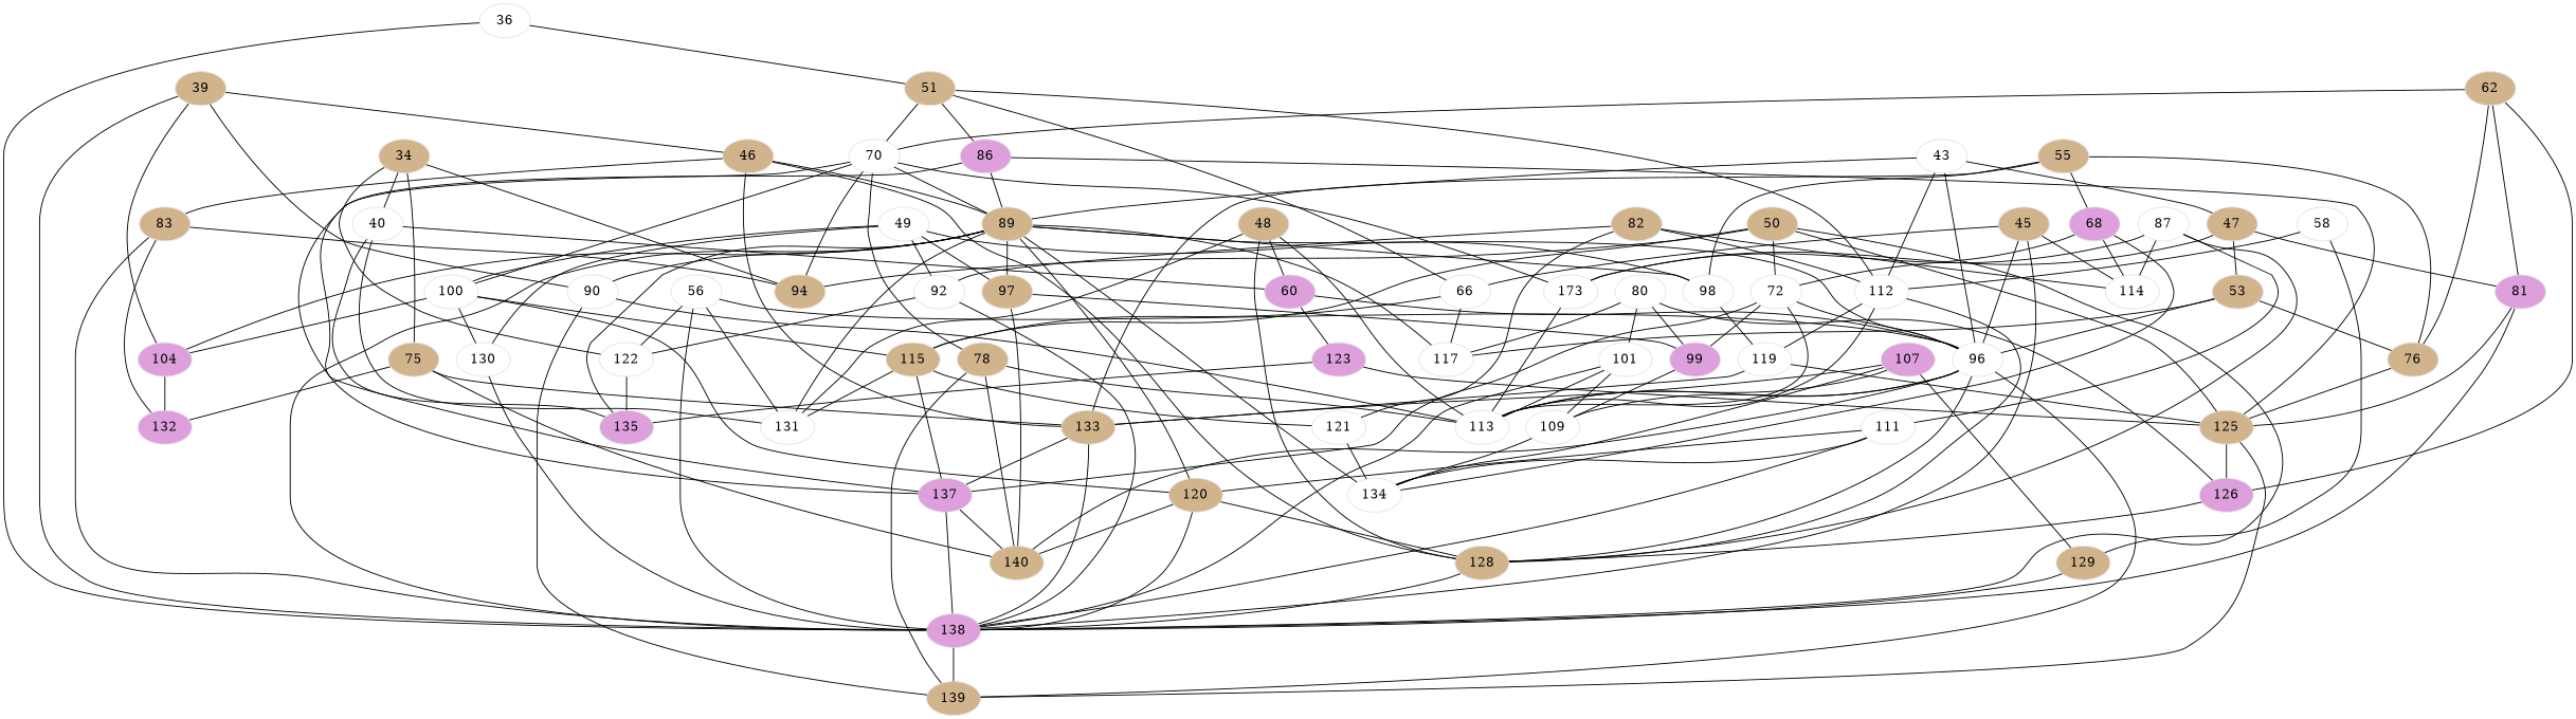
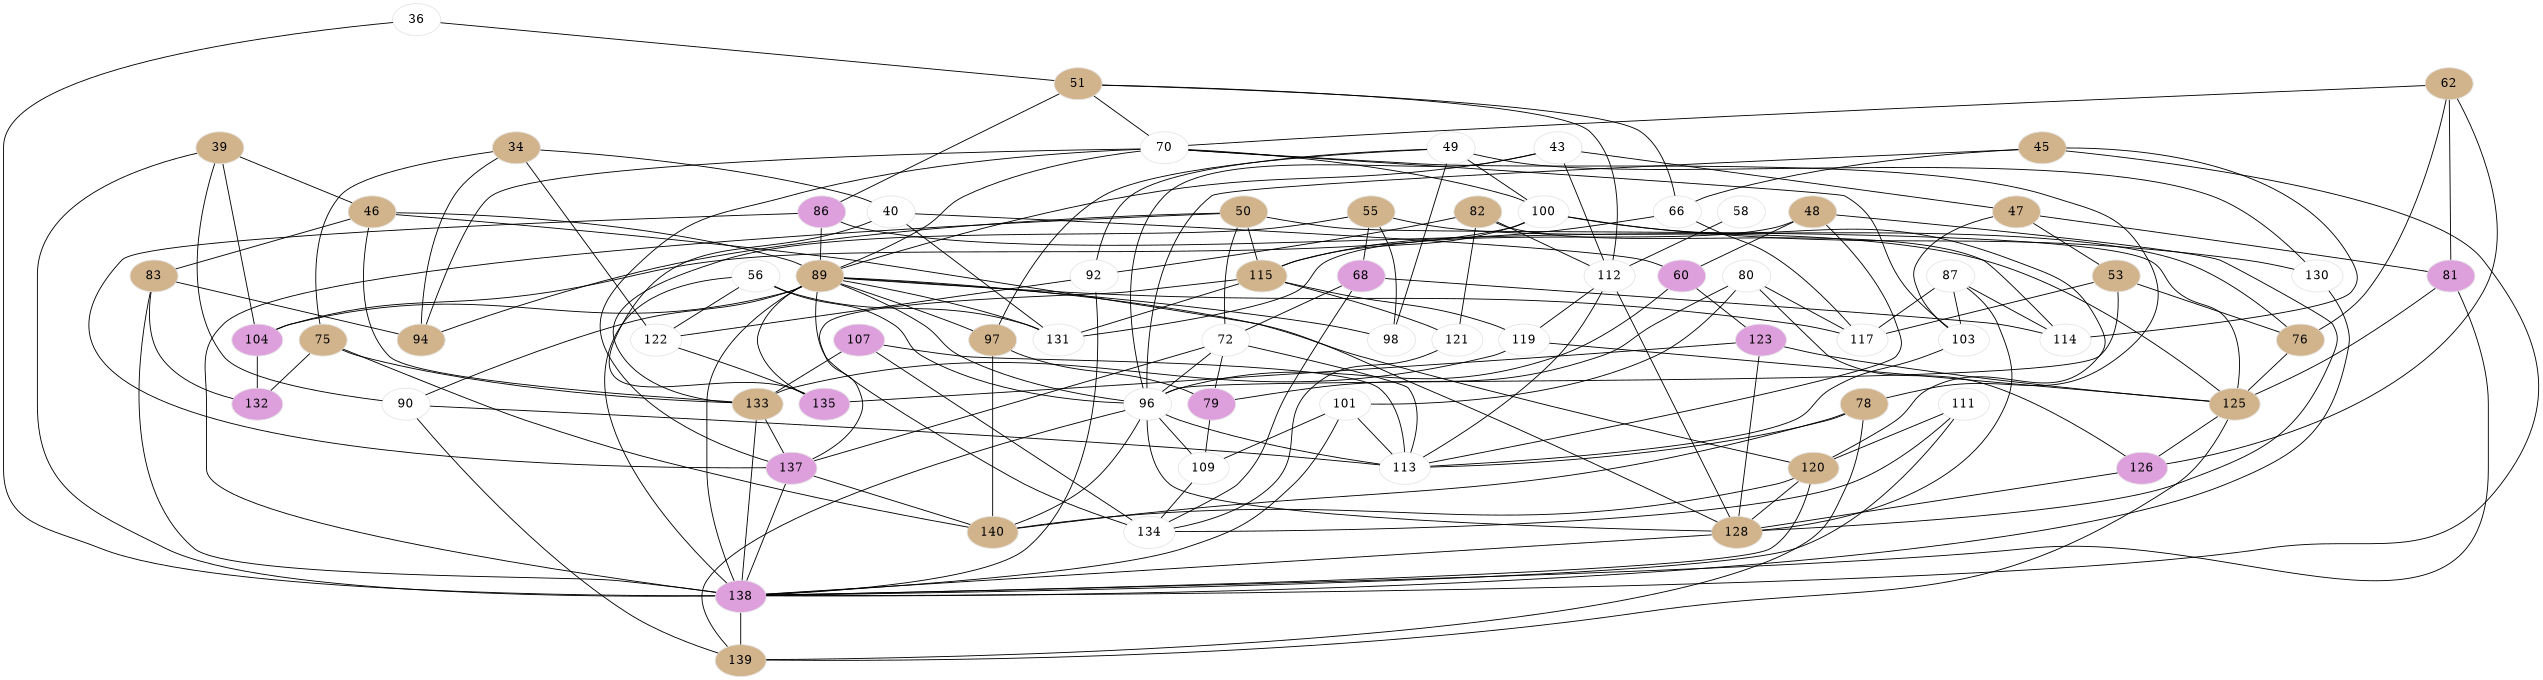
  graph {
    node [color=gray90 fillcolor=white style=filled]
    34 [fillcolor=tan]
    40
    75 [fillcolor=tan]
    94 [fillcolor=tan]
    122
    60 [fillcolor=plum]
    131 [super="+95"]
    135 [fillcolor=plum]
    133 [fillcolor=tan super="+2+22"]
    132 [fillcolor=plum]
    140 [fillcolor=tan super="+127"]
    51 [fillcolor=tan super="+25"]
    112 [super="+29+93"]
    66
    70 [super="+16+61"]
    86 [fillcolor=plum]
    36
    138 [fillcolor=plum super="+136+108+110"]
    139 [fillcolor=tan super="+118"]
    46 [fillcolor=tan super="+35"]
    89 [fillcolor=tan super="+20+59+24+41+85+63"]
    83 [fillcolor=tan]
    128 [fillcolor=tan super="+69"]
    39 [fillcolor=tan]
    90
    104 [fillcolor=plum]
    113 [super="+74"]
    96 [super="+5+9+65+11+44"]
    123 [fillcolor=plum]
    47 [fillcolor=tan]
    43
    53 [fillcolor=tan]
    81 [fillcolor=plum]
-   103 [label=173]
+   103
    97 [fillcolor=tan]
    98
    117
    134 [super="+116"]
    120 [fillcolor=tan super="+8+79+102"]
    109
    119
    45 [fillcolor=tan]
    114
    115 [fillcolor=tan super="+84+91"]
    137 [fillcolor=plum super="+124+88"]
    76 [fillcolor=tan]
    125 [fillcolor=tan super="+28+77"]
    48 [fillcolor=tan]
    49 [super="+31"]
    92
    100 [super="+13+57"]
    130
-   99 [fillcolor=plum]
+   99 [fillcolor=plum label=79]
    50 [fillcolor=tan super="+38"]
    72 [super="+42+71"]
    121 [super="+105"]
    126 [fillcolor=plum]
    78 [fillcolor=tan]
    55 [fillcolor=tan]
    68 [fillcolor=plum]
    56
    58
-   129 [fillcolor=tan super="+27"]
    62 [fillcolor=tan]
    80
    101
    82 [fillcolor=tan]
    87
    111
    107 [fillcolor=plum]
    34 -- 40
    34 -- 75
    34 -- 94
    34 -- 122
    40 -- 60
    40 -- 131
    40 -- 135
    75 -- 133
    75 -- 132
    75 -- 140
    122 -- 135
    60 -- 96
    60 -- 123
    133 -- 138
    133 -- 137
    51 -- 112
    51 -- 66
    51 -- 70
    51 -- 86
    112 -- 128
    112 -- 113
    112 -- 119
    66 -- 117
    66 -- 115
    70 -- 94
    70 -- 89
    70 -- 103
    70 -- 137
    70 -- 100
    70 -- 78
    86 -- 89
    86 -- 137
    86 -- 125
    36 -- 51 [weight=2]
    36 -- 138 [weight=2]
    138 -- 139 [weight=3]
    46 -- 133 [weight=2]
    46 -- 89
    46 -- 83
    46 -- 128
    89 -- 131 [weight=2]
    89 -- 135
    89 -- 138 [weight=4]
    89 -- 90
    89 -- 104
    89 -- 96
    89 -- 97
    89 -- 98
    89 -- 117
    89 -- 134 [weight=4]
    89 -- 120
    83 -- 94
    83 -- 132
    83 -- 138
    128 -- 138
    39 -- 138
    39 -- 46
    39 -- 90
    39 -- 104
    90 -- 139
    90 -- 113
    104 -- 132
    96 -- 140 [weight=3]
    96 -- 139 [weight=2]
    96 -- 128
    96 -- 113 [weight=2]
    96 -- 109
    123 -- 135
+   123 -- 128
    123 -- 125
    47 -- 53
    47 -- 81
    47 -- 103
    43 -- 112
    43 -- 89
    43 -- 96
    43 -- 47
    53 -- 96
    53 -- 117
    53 -- 76
    81 -- 138
    81 -- 125
    103 -- 113
    97 -- 140
    97 -- 99
-   98 -- 119
+   115 -- 119
    120 -- 140 [weight=2]
    120 -- 138
    120 -- 128 [weight=2]
    109 -- 134
    119 -- 133
    119 -- 125
    45 -- 66
    45 -- 138
    45 -- 96
    45 -- 114
    115 -- 131
    115 -- 137
    115 -- 121 [weight=3]
    137 -- 140 [weight=2]
    137 -- 138 [weight=3]
    76 -- 125
    125 -- 139
    125 -- 126
    48 -- 60
    48 -- 131
    48 -- 128
    48 -- 113
    49 -- 97
    49 -- 98
    49 -- 92
    49 -- 100
    49 -- 130 [weight=2]
    92 -- 122
    92 -- 138
    100 -- 104
    100 -- 120 [weight=2]
    100 -- 115 [weight=2]
    100 -- 130
    130 -- 138
    99 -- 109
    50 -- 94
    50 -- 138
    50 -- 115 [weight=2]
    50 -- 125
    50 -- 72
    72 -- 113
    72 -- 96 [weight=3]
    72 -- 137
    72 -- 99
    121 -- 134 [weight=2]
    126 -- 128
    78 -- 140
    78 -- 139
    78 -- 113
    55 -- 133
    55 -- 98
    55 -- 76
    55 -- 68
    68 -- 134
    68 -- 114
    68 -- 72
    56 -- 122
    56 -- 131
    56 -- 138
    56 -- 96
    58 -- 112 [weight=2]
-   58 -- 129 [weight=2]
-   129 -- 138 [weight=3]
    62 -- 70
    62 -- 81
    62 -- 76
    62 -- 126
    80 -- 117
    80 -- 99
    80 -- 126
    80 -- 101
    101 -- 138
    101 -- 113
    101 -- 109
    82 -- 112
    82 -- 114
    82 -- 92
    82 -- 121
    87 -- 128
    87 -- 103
    87 -- 114
-   87 -- 111
+   87 -- 117
    111 -- 138
    111 -- 134
    111 -- 120
    107 -- 133
    107 -- 113
    107 -- 134
-   107 -- 129
  }
